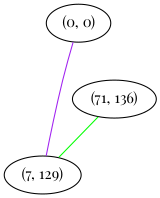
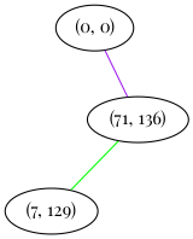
  graph {
    fontname="Playfair Display"
    node [fontname="Playfair Display"]
    edge [fontname="Playfair Display"]
    "(0, 0)"
    "(7, 129)"
    n3 [label="(71, 136)"]
-   "(0, 0)" -- "(7, 129)" [color=purple weight=4]
+   "(0, 0)" -- n3 [color=purple weight=4]
    n3 -- "(7, 129)" [color=green weight=2]
  }
